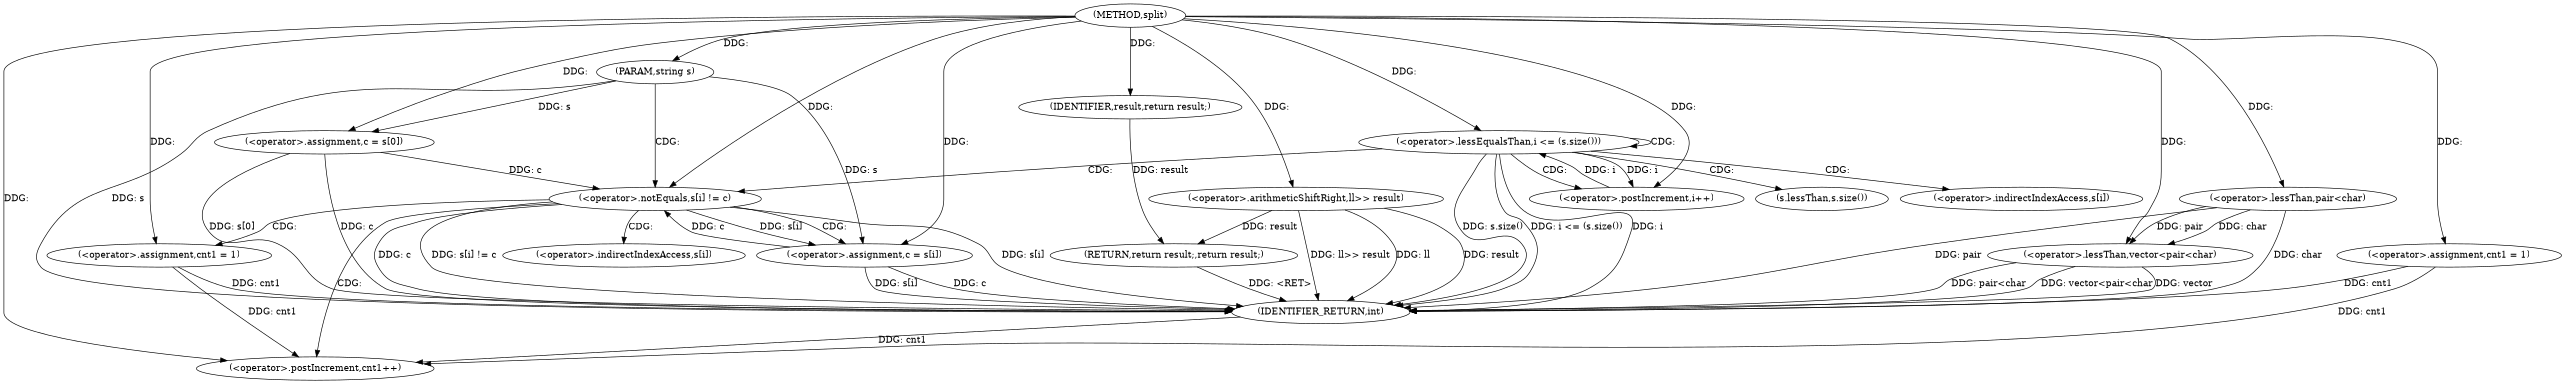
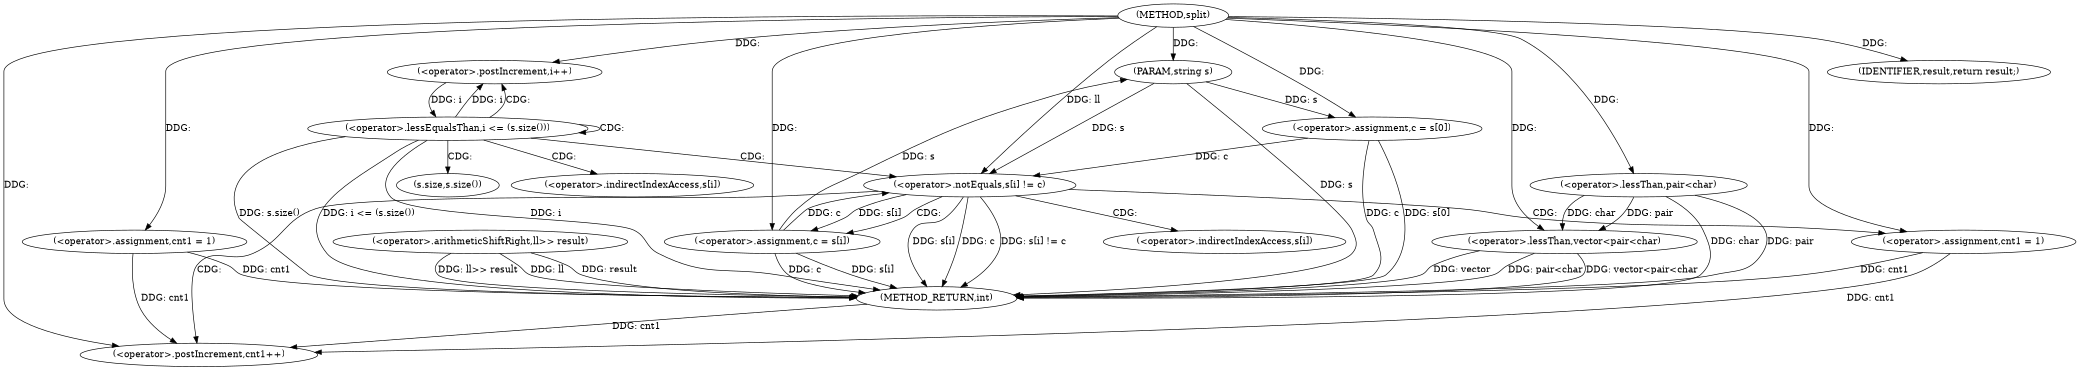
  digraph {
    n1 [label="(METHOD,split)"]
    n2 [label="(PARAM,string s)"]
    n3 [label="(<operator>.assignment,c = s[0])"]
    n4 [label="(<operator>.assignment,cnt1 = 1)"]
    n5 [label="(<operator>.lessThan,vector<pair<char)"]
    n6 [label="(<operator>.arithmeticShiftRight,ll>> result)"]
    n7 [label="(<operator>.lessEqualsThan,i <= (s.size()))"]
    n8 [label="(<operator>.postIncrement,i++)"]
    n9 [label="(IDENTIFIER,result,return result;)"]
    n10 [label="(<operator>.lessThan,pair<char)"]
    n11 [label="(<operator>.notEquals,s[i] != c)"]
    n12 [label="(<operator>.assignment,c = s[i])"]
    n13 [label="(<operator>.assignment,cnt1 = 1)"]
    n14 [label="(<operator>.postIncrement,cnt1++)"]
-   n15 [label="(IDENTIFIER_RETURN,int)"]
-   n16 [label="(RETURN,return result;,return result;)"]
-   n17 [label="(s.lessThan,s.size())"]
+   n15 [label="(METHOD_RETURN,int)"]
+   n17 [label="(s.size,s.size())"]
    n18 [label="(<operator>.indirectIndexAccess,s[i])"]
    n19 [label="(<operator>.indirectIndexAccess,s[i])"]
    n1 -> n2 [label="DDG: "]
    n1 -> n3 [label="DDG: "]
    n1 -> n4 [label="DDG: "]
    n1 -> n5 [label="DDG: "]
-   n1 -> n6 [label="DDG: "]
-   n1 -> n7 [label="DDG: "]
    n1 -> n8 [label="DDG: "]
    n1 -> n9 [label="DDG: "]
    n1 -> n10 [label="DDG: "]
-   n1 -> n11 [label="DDG: "]
+   n1 -> n11 [label="DDG: ll"]
    n1 -> n12 [label="DDG: "]
    n1 -> n13 [label="DDG: "]
    n1 -> n14 [label="DDG: "]
    n2 -> n3 [label="DDG: s"]
-   n2 -> n11 [label="CDG: "]
-   n2 -> n12 [label="DDG: s"]
+   n2 -> n11 [label="DDG: s"]
+   n12 -> n2 [label="DDG: s"]
    n2 -> n15 [label="DDG: s"]
    n3 -> n11 [label="DDG: c"]
    n3 -> n15 [label="DDG: c"]
    n3 -> n15 [label="DDG: s[0]"]
    n4 -> n14 [label="DDG: cnt1"]
    n4 -> n15 [label="DDG: cnt1"]
    n5 -> n15 [label="DDG: pair<char"]
    n5 -> n15 [label="DDG: vector<pair<char"]
    n5 -> n15 [label="DDG: vector"]
    n6 -> n15 [label="DDG: result"]
    n6 -> n15 [label="DDG: ll>> result"]
    n6 -> n15 [label="DDG: ll"]
-   n6 -> n16 [label="DDG: result"]
    n7 -> n7 [label="CDG: "]
    n7 -> n8 [label="DDG: i"]
    n7 -> n8 [label="CDG: "]
    n7 -> n11 [label="CDG: "]
    n7 -> n15 [label="DDG: i"]
    n7 -> n15 [label="DDG: s.size()"]
    n7 -> n15 [label="DDG: i <= (s.size())"]
    n7 -> n17 [label="CDG: "]
    n7 -> n18 [label="CDG: "]
    n8 -> n7 [label="DDG: i"]
-   n9 -> n16 [label="DDG: result"]
    n10 -> n5 [label="DDG: pair"]
    n10 -> n5 [label="DDG: char"]
    n10 -> n15 [label="DDG: char"]
    n10 -> n15 [label="DDG: pair"]
    n11 -> n12 [label="DDG: s[i]"]
    n11 -> n12 [label="CDG: "]
    n11 -> n13 [label="CDG: "]
    n11 -> n14 [label="CDG: "]
    n11 -> n15 [label="DDG: s[i]"]
    n11 -> n15 [label="DDG: c"]
    n11 -> n15 [label="DDG: s[i] != c"]
    n11 -> n19 [label="CDG: "]
    n12 -> n11 [label="DDG: c"]
    n12 -> n15 [label="DDG: c"]
    n12 -> n15 [label="DDG: s[i]"]
    n13 -> n14 [label="DDG: cnt1"]
    n13 -> n15 [label="DDG: cnt1"]
    n15 -> n14 [label="DDG: cnt1"]
-   n16 -> n15 [label="DDG: <RET>"]
  }
